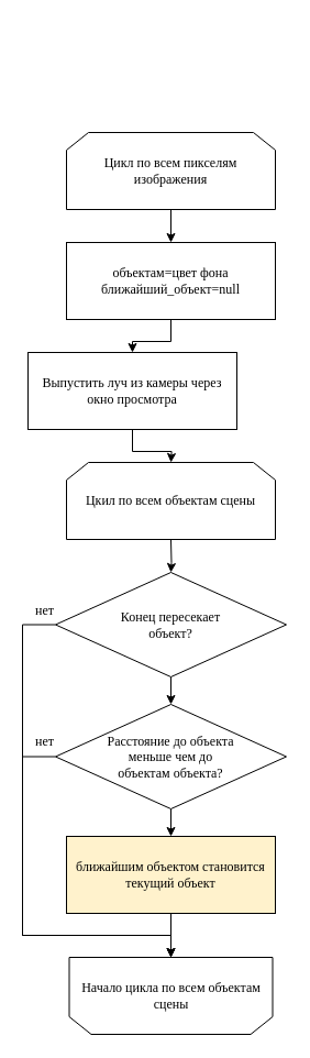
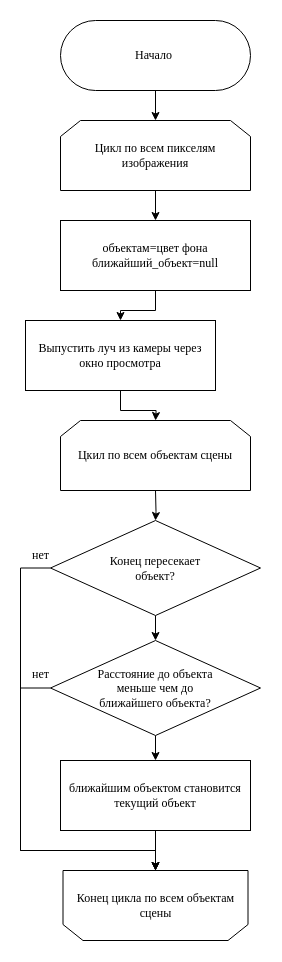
  <mxCell id="0" />
  <mxCell id="1" parent="0" />
  <mxCell id="2" style="edgeStyle=orthogonalEdgeStyle;rounded=0;orthogonalLoop=1;jettySize=auto;html=1;exitX=0.5;exitY=1;exitDx=0;exitDy=0;fontFamily=Times New Roman;" parent="1" source="3" target="15" edge="1"><mxGeometry relative="1" as="geometry" /></mxCell>
  <mxCell id="3" value="объектам=цвет фона&lt;br style=&quot;border-color: var(--border-color);&quot;&gt;ближайший_объект=null" style="rounded=0;whiteSpace=wrap;html=1;fontFamily=Times New Roman;" parent="1" vertex="1"><mxGeometry x="60" y="220" width="190" height="70" as="geometry" /></mxCell>
  <mxCell id="4" style="edgeStyle=orthogonalEdgeStyle;rounded=0;orthogonalLoop=1;jettySize=auto;html=1;exitX=0.5;exitY=1;exitDx=0;exitDy=0;exitPerimeter=0;" parent="1" source="6" target="17" edge="1"><mxGeometry relative="1" as="geometry" /></mxCell>
  <mxCell id="5" style="edgeStyle=orthogonalEdgeStyle;rounded=0;orthogonalLoop=1;jettySize=auto;html=1;exitX=0;exitY=0.5;exitDx=0;exitDy=0;exitPerimeter=0;" parent="1" source="6" target="7" edge="1"><mxGeometry relative="1" as="geometry"><Array as="points"><mxPoint x="20" y="688" /><mxPoint x="20" y="850" /><mxPoint x="155" y="850" /></Array></mxGeometry></mxCell>
- <mxCell id="6" value="Расстояние до объекта &lt;br&gt;меньше чем до &lt;br&gt;объектам объекта?" style="strokeWidth=1;html=1;shape=mxgraph.flowchart.decision;whiteSpace=wrap;fontFamily=Times New Roman;" parent="1" vertex="1"><mxGeometry x="50" y="640" width="210" height="95" as="geometry" /></mxCell>
- <mxCell id="7" value="Начало цикла по всем объектам сцены" style="shape=loopLimit;whiteSpace=wrap;html=1;direction=west;fontFamily=Times New Roman;" parent="1" vertex="1"><mxGeometry x="62.5" y="870" width="185" height="70" as="geometry" /></mxCell>
+ <mxCell id="6" value="Расстояние до объекта &lt;br&gt;меньше чем до &lt;br&gt;ближайшего объекта?" style="strokeWidth=1;html=1;shape=mxgraph.flowchart.decision;whiteSpace=wrap;fontFamily=Times New Roman;" parent="1" vertex="1"><mxGeometry x="50" y="640" width="210" height="95" as="geometry" /></mxCell>
+ <mxCell id="7" value="Конец цикла по всем объектам сцены" style="shape=loopLimit;whiteSpace=wrap;html=1;direction=west;fontFamily=Times New Roman;" parent="1" vertex="1"><mxGeometry x="62.5" y="870" width="185" height="70" as="geometry" /></mxCell>
  <mxCell id="8" style="edgeStyle=orthogonalEdgeStyle;rounded=0;orthogonalLoop=1;jettySize=auto;html=1;exitX=0.5;exitY=1;exitDx=0;exitDy=0;exitPerimeter=0;entryX=0.5;entryY=0;entryDx=0;entryDy=0;entryPerimeter=0;fontFamily=Times New Roman;" parent="1" source="10" target="6" edge="1"><mxGeometry relative="1" as="geometry" /></mxCell>
  <mxCell id="9" style="edgeStyle=orthogonalEdgeStyle;rounded=0;orthogonalLoop=1;jettySize=auto;html=1;exitX=0;exitY=0.5;exitDx=0;exitDy=0;exitPerimeter=0;" parent="1" source="10" target="7" edge="1"><mxGeometry relative="1" as="geometry"><Array as="points"><mxPoint x="20" y="568" /><mxPoint x="20" y="850" /><mxPoint x="155" y="850" /></Array></mxGeometry></mxCell>
  <mxCell id="10" value="Конец пересекает&lt;br style=&quot;border-color: var(--border-color);&quot;&gt;объект?" style="strokeWidth=1;html=1;shape=mxgraph.flowchart.decision;whiteSpace=wrap;fontFamily=Times New Roman;" parent="1" vertex="1"><mxGeometry x="50" y="520" width="210" height="95" as="geometry" /></mxCell>
  <mxCell id="11" style="edgeStyle=orthogonalEdgeStyle;rounded=0;orthogonalLoop=1;jettySize=auto;html=1;exitX=0.5;exitY=1;exitDx=0;exitDy=0;fontFamily=Times New Roman;" parent="1" source="12" target="3" edge="1"><mxGeometry relative="1" as="geometry" /></mxCell>
  <mxCell id="12" value="Цикл по всем пикселям изображения" style="shape=loopLimit;whiteSpace=wrap;html=1;fontFamily=Times New Roman;" parent="1" vertex="1"><mxGeometry x="60" y="120" width="190" height="70" as="geometry" /></mxCell>
  <mxCell id="13" style="edgeStyle=orthogonalEdgeStyle;rounded=0;orthogonalLoop=1;jettySize=auto;html=1;exitX=0.5;exitY=0;exitDx=0;exitDy=0;fontFamily=Times New Roman;" parent="1" target="10" edge="1"><mxGeometry relative="1" as="geometry"><mxPoint x="155" y="490" as="sourcePoint" /></mxGeometry></mxCell>
  <mxCell id="14" style="edgeStyle=orthogonalEdgeStyle;rounded=0;orthogonalLoop=1;jettySize=auto;html=1;exitX=0.5;exitY=1;exitDx=0;exitDy=0;fontFamily=Times New Roman;" parent="1" source="15" edge="1"><mxGeometry relative="1" as="geometry"><mxPoint x="155.059" y="420" as="targetPoint" /></mxGeometry></mxCell>
  <mxCell id="15" value="Выпустить луч из камеры через окно просмотра" style="rounded=0;whiteSpace=wrap;html=1;fontFamily=Times New Roman;" parent="1" vertex="1"><mxGeometry x="25" y="320" width="190" height="70" as="geometry" /></mxCell>
  <mxCell id="16" style="edgeStyle=orthogonalEdgeStyle;rounded=0;orthogonalLoop=1;jettySize=auto;html=1;exitX=0.5;exitY=1;exitDx=0;exitDy=0;" parent="1" source="17" target="7" edge="1"><mxGeometry relative="1" as="geometry" /></mxCell>
- <mxCell id="17" value="ближайшим объектом становится текущий объект" style="rounded=0;whiteSpace=wrap;html=1;fontFamily=Times New Roman;fillColor=#fff2cc;" parent="1" vertex="1"><mxGeometry x="60" y="760" width="190" height="70" as="geometry" /></mxCell>
+ <mxCell id="17" value="ближайшим объектом становится текущий объект" style="rounded=0;whiteSpace=wrap;html=1;fontFamily=Times New Roman;" parent="1" vertex="1"><mxGeometry x="60" y="760" width="190" height="70" as="geometry" /></mxCell>
  <mxCell id="18" value="Цкил по всем объектам сцены" style="shape=loopLimit;whiteSpace=wrap;html=1;direction=east;fontFamily=Times New Roman;" parent="1" vertex="1"><mxGeometry x="60" y="420" width="190" height="70" as="geometry" /></mxCell>
+ <mxCell id="19" style="edgeStyle=orthogonalEdgeStyle;rounded=0;orthogonalLoop=1;jettySize=auto;html=1;exitX=0.5;exitY=1;exitDx=0;exitDy=0;fontFamily=Times New Roman;" parent="1" source="20" target="12" edge="1"><mxGeometry relative="1" as="geometry" /></mxCell>
+ <mxCell id="20" value="Начало&amp;nbsp;" style="rounded=1;whiteSpace=wrap;html=1;arcSize=50;fontFamily=Times New Roman;" parent="1" vertex="1"><mxGeometry x="60" y="20" width="190" height="70" as="geometry" /></mxCell>
  <mxCell id="21" value="нет" style="text;html=1;align=center;verticalAlign=middle;resizable=0;points=[];autosize=1;strokeColor=none;fillColor=none;fontFamily=Times New Roman;" parent="1" vertex="1"><mxGeometry x="20" y="540" width="40" height="30" as="geometry" /></mxCell>
  <mxCell id="22" value="нет" style="text;whiteSpace=wrap;html=1;fontFamily=Times New Roman;" parent="1" vertex="1"><mxGeometry x="30" y="660" width="32.5" height="30" as="geometry" /></mxCell>
